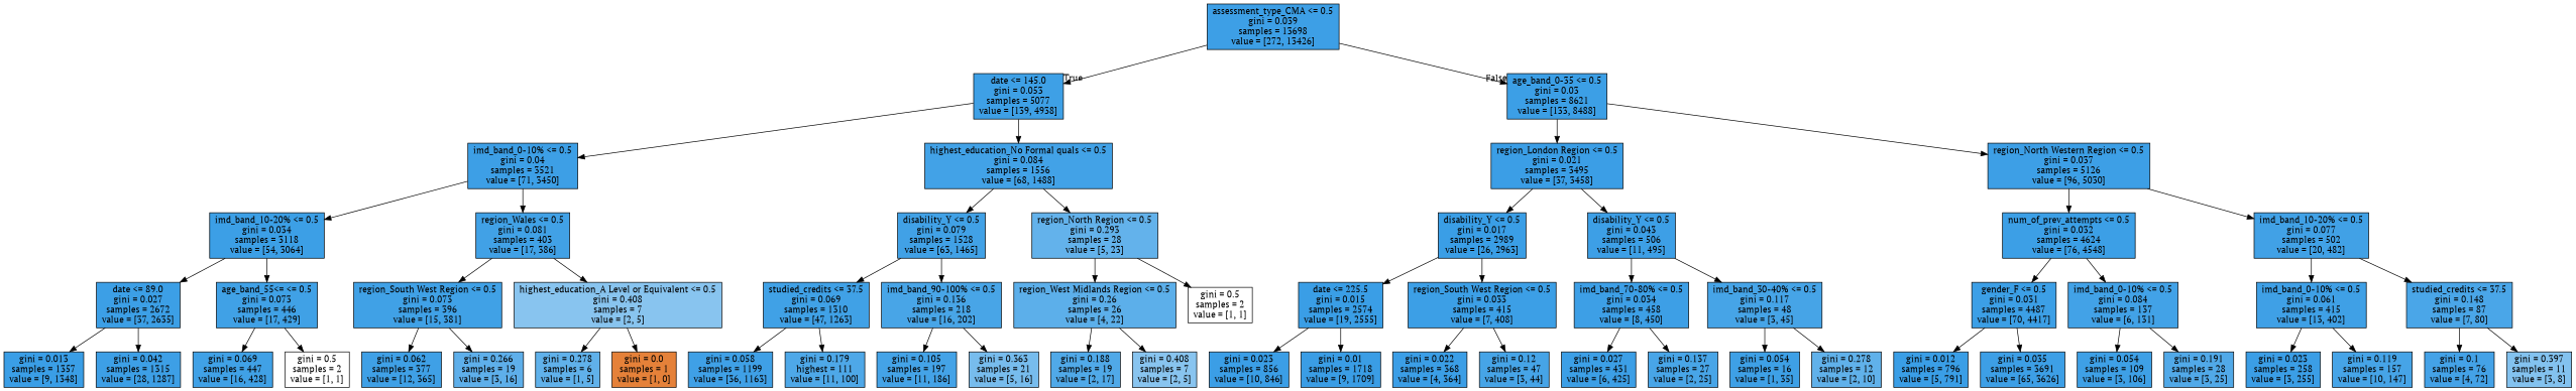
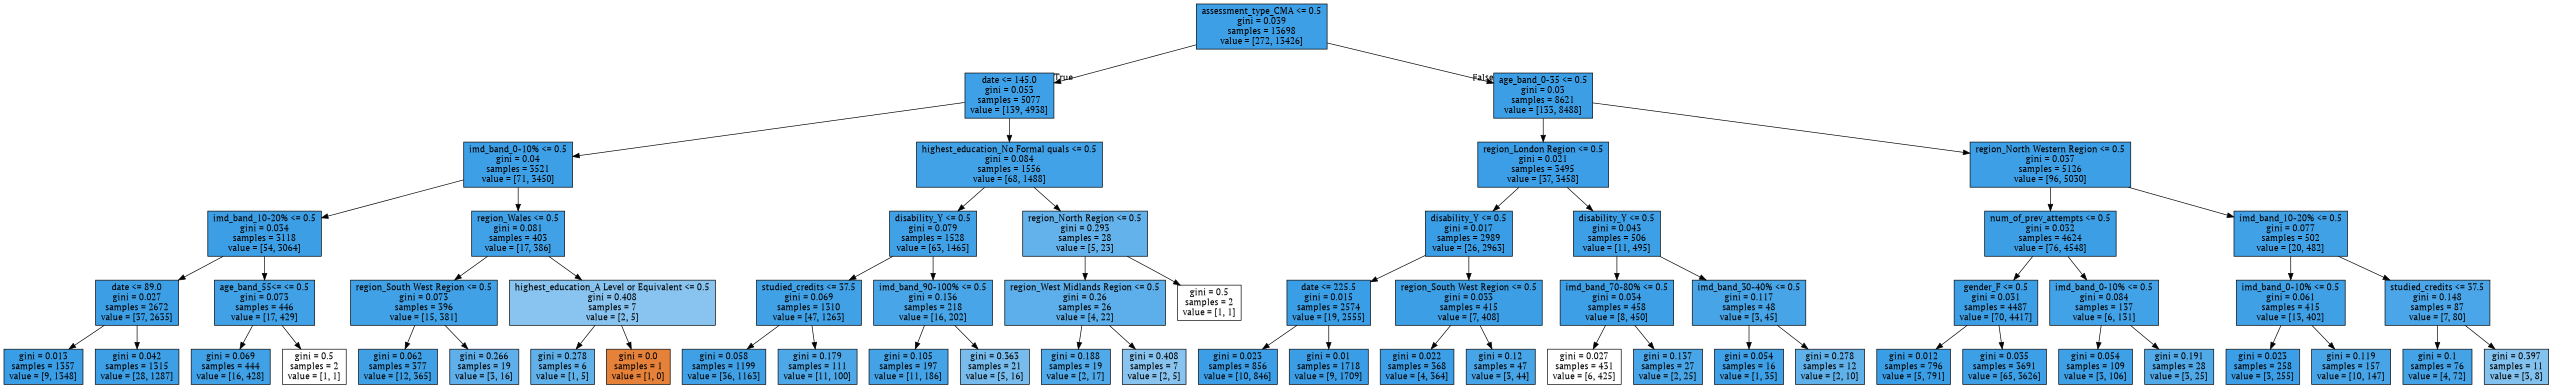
  digraph {
    fontname="PT Serif"
    node [color=black fillcolor="#399de5fb" fontname="PT Serif" shape=box style=filled]
    edge [fontname="PT Serif"]
    n1 [fillcolor="#399de5fa" label="assessment_type_CMA <= 0.5\ngini = 0.039\nsamples = 13698\nvalue = [272, 13426]"]
    n2 [fillcolor="#399de5f8" label="date <= 145.0\ngini = 0.053\nsamples = 5077\nvalue = [139, 4938]"]
    n3 [label="age_band_0-35 <= 0.5\ngini = 0.03\nsamples = 8621\nvalue = [133, 8488]"]
    n4 [fillcolor="#399de5fa" label="imd_band_0-10% <= 0.5\ngini = 0.04\nsamples = 3521\nvalue = [71, 3450]"]
    n5 [fillcolor="#399de5f3" label="highest_education_No Formal quals <= 0.5\ngini = 0.084\nsamples = 1556\nvalue = [68, 1488]"]
    n6 [fillcolor="#399de5fc" label="region_London Region <= 0.5\ngini = 0.021\nsamples = 3495\nvalue = [37, 3458]"]
    n7 [fillcolor="#399de5fa" label="region_North Western Region <= 0.5\ngini = 0.037\nsamples = 5126\nvalue = [96, 5030]"]
    n8 [label="imd_band_10-20% <= 0.5\ngini = 0.034\nsamples = 3118\nvalue = [54, 3064]"]
    n9 [fillcolor="#399de5f4" label="region_Wales <= 0.5\ngini = 0.081\nsamples = 403\nvalue = [17, 386]"]
    n10 [fillcolor="#399de5f4" label="disability_Y <= 0.5\ngini = 0.079\nsamples = 1528\nvalue = [63, 1465]"]
    n11 [fillcolor="#399de5c8" label="region_North Region <= 0.5\ngini = 0.293\nsamples = 28\nvalue = [5, 23]"]
    n12 [label="date <= 89.0\ngini = 0.027\nsamples = 2672\nvalue = [37, 2635]"]
    n13 [fillcolor="#399de5f5" label="age_band_55<= <= 0.5\ngini = 0.073\nsamples = 446\nvalue = [17, 429]"]
    n14 [fillcolor="#399de5f5" label="region_South West Region <= 0.5\ngini = 0.073\nsamples = 396\nvalue = [15, 381]"]
    n15 [fillcolor="#399de599" label="highest_education_A Level or Equivalent <= 0.5\ngini = 0.408\nsamples = 7\nvalue = [2, 5]"]
    n16 [fillcolor="#399de5fd" label="gini = 0.013\nsamples = 1357\nvalue = [9, 1348]"]
    n17 [fillcolor="#399de5f9" label="gini = 0.042\nsamples = 1315\nvalue = [28, 1287]"]
-   n18 [fillcolor="#399de5f5" label="gini = 0.069\nsamples = 447\nvalue = [16, 428]"]
+   n18 [fillcolor="#399de5f5" label="gini = 0.069\nsamples = 444\nvalue = [16, 428]"]
    n19 [fillcolor="#e5813900" label="gini = 0.5\nsamples = 2\nvalue = [1, 1]"]
    n20 [fillcolor="#399de5f7" label="gini = 0.062\nsamples = 377\nvalue = [12, 365]"]
    n21 [fillcolor="#399de5cf" label="gini = 0.266\nsamples = 19\nvalue = [3, 16]"]
    n22 [fillcolor="#399de5cc" label="gini = 0.278\nsamples = 6\nvalue = [1, 5]"]
    n23 [fillcolor="#e58139ff" label="gini = 0.0\nsamples = 1\nvalue = [1, 0]"]
    n24 [fillcolor="#399de5f6" label="studied_credits <= 37.5\ngini = 0.069\nsamples = 1310\nvalue = [47, 1263]"]
    n25 [fillcolor="#399de5eb" label="imd_band_90-100% <= 0.5\ngini = 0.136\nsamples = 218\nvalue = [16, 202]"]
    n26 [fillcolor="#399de5d1" label="region_West Midlands Region <= 0.5\ngini = 0.26\nsamples = 26\nvalue = [4, 22]"]
    n27 [fillcolor="#e5813900" label="gini = 0.5\nsamples = 2\nvalue = [1, 1]"]
    n28 [fillcolor="#399de5f7" label="gini = 0.058\nsamples = 1199\nvalue = [36, 1163]"]
-   n29 [fillcolor="#399de5e3" label="gini = 0.179\nhighest = 111\nvalue = [11, 100]"]
+   n29 [fillcolor="#399de5e3" label="gini = 0.179\nsamples = 111\nvalue = [11, 100]"]
    n30 [fillcolor="#399de5f0" label="gini = 0.105\nsamples = 197\nvalue = [11, 186]"]
    n31 [fillcolor="#399de5af" label="gini = 0.363\nsamples = 21\nvalue = [5, 16]"]
    n32 [fillcolor="#399de5e1" label="gini = 0.188\nsamples = 19\nvalue = [2, 17]"]
    n33 [fillcolor="#399de599" label="gini = 0.408\nsamples = 7\nvalue = [2, 5]"]
    n34 [fillcolor="#399de5fd" label="disability_Y <= 0.5\ngini = 0.017\nsamples = 2989\nvalue = [26, 2963]"]
    n35 [fillcolor="#399de5f9" label="disability_Y <= 0.5\ngini = 0.043\nsamples = 506\nvalue = [11, 495]"]
    n36 [label="num_of_prev_attempts <= 0.5\ngini = 0.032\nsamples = 4624\nvalue = [76, 4548]"]
    n37 [fillcolor="#399de5f4" label="imd_band_10-20% <= 0.5\ngini = 0.077\nsamples = 502\nvalue = [20, 482]"]
    n38 [fillcolor="#399de5fd" label="date <= 225.5\ngini = 0.015\nsamples = 2574\nvalue = [19, 2555]"]
    n39 [label="region_South West Region <= 0.5\ngini = 0.033\nsamples = 415\nvalue = [7, 408]"]
    n40 [fillcolor="#399de5fa" label="imd_band_70-80% <= 0.5\ngini = 0.034\nsamples = 458\nvalue = [8, 450]"]
    n41 [fillcolor="#399de5ee" label="imd_band_30-40% <= 0.5\ngini = 0.117\nsamples = 48\nvalue = [3, 45]"]
    n42 [fillcolor="#399de5fc" label="gini = 0.023\nsamples = 856\nvalue = [10, 846]"]
    n43 [fillcolor="#399de5fe" label="gini = 0.01\nsamples = 1718\nvalue = [9, 1709]"]
    n44 [fillcolor="#399de5fc" label="gini = 0.022\nsamples = 368\nvalue = [4, 364]"]
    n45 [fillcolor="#399de5ee" label="gini = 0.12\nsamples = 47\nvalue = [3, 44]"]
-   n46 [label="gini = 0.027\nsamples = 431\nvalue = [6, 425]"]
+   n46 [fillcolor="#e5813900" label="gini = 0.027\nsamples = 431\nvalue = [6, 425]"]
    n47 [fillcolor="#399de5eb" label="gini = 0.137\nsamples = 27\nvalue = [2, 25]"]
    n48 [fillcolor="#399de5f8" label="gini = 0.054\nsamples = 16\nvalue = [1, 35]"]
    n49 [fillcolor="#399de5cc" label="gini = 0.278\nsamples = 12\nvalue = [2, 10]"]
    n50 [label="gender_F <= 0.5\ngini = 0.031\nsamples = 4487\nvalue = [70, 4417]"]
    n51 [fillcolor="#399de5f3" label="imd_band_0-10% <= 0.5\ngini = 0.084\nsamples = 137\nvalue = [6, 131]"]
    n52 [fillcolor="#399de5f7" label="imd_band_0-10% <= 0.5\ngini = 0.061\nsamples = 415\nvalue = [13, 402]"]
    n53 [fillcolor="#399de5e9" label="studied_credits <= 37.5\ngini = 0.148\nsamples = 87\nvalue = [7, 80]"]
    n54 [fillcolor="#399de5fd" label="gini = 0.012\nsamples = 796\nvalue = [5, 791]"]
    n55 [fillcolor="#399de5fa" label="gini = 0.035\nsamples = 3691\nvalue = [65, 3626]"]
    n56 [fillcolor="#399de5f8" label="gini = 0.054\nsamples = 109\nvalue = [3, 106]"]
    n57 [fillcolor="#399de5e0" label="gini = 0.191\nsamples = 28\nvalue = [3, 25]"]
    n58 [fillcolor="#399de5fc" label="gini = 0.023\nsamples = 258\nvalue = [3, 255]"]
    n59 [fillcolor="#399de5ee" label="gini = 0.119\nsamples = 157\nvalue = [10, 147]"]
    n60 [fillcolor="#399de5f1" label="gini = 0.1\nsamples = 76\nvalue = [4, 72]"]
    n61 [fillcolor="#399de59f" label="gini = 0.397\nsamples = 11\nvalue = [3, 8]"]
    n1 -> n2 [headlabel=True labelangle=45 labeldistance=2.5]
    n1 -> n3 [headlabel=False labelangle=-45 labeldistance=2.5]
    n2 -> n4
    n2 -> n5
    n3 -> n6
    n3 -> n7
    n4 -> n8
    n4 -> n9
    n5 -> n10
    n5 -> n11
    n6 -> n34
    n6 -> n35
    n7 -> n36
    n7 -> n37
    n8 -> n12
    n8 -> n13
    n9 -> n14
    n9 -> n15
    n10 -> n24
    n10 -> n25
    n11 -> n26
    n11 -> n27
    n12 -> n16
    n12 -> n17
    n13 -> n18
    n13 -> n19
    n14 -> n20
    n14 -> n21
    n15 -> n22
    n15 -> n23
    n24 -> n28
    n24 -> n29
    n25 -> n30
    n25 -> n31
    n26 -> n32
    n26 -> n33
    n34 -> n38
    n34 -> n39
    n35 -> n40
    n35 -> n41
    n36 -> n50
    n36 -> n51
    n37 -> n52
    n37 -> n53
    n38 -> n42
    n38 -> n43
    n39 -> n44
    n39 -> n45
    n40 -> n46
    n40 -> n47
    n41 -> n48
    n41 -> n49
    n50 -> n54
    n50 -> n55
    n51 -> n56
    n51 -> n57
    n52 -> n58
    n52 -> n59
    n53 -> n60
    n53 -> n61
  }
